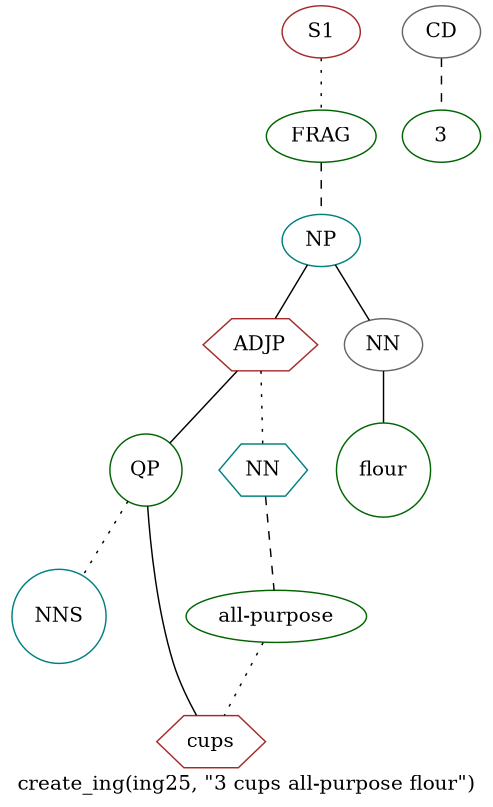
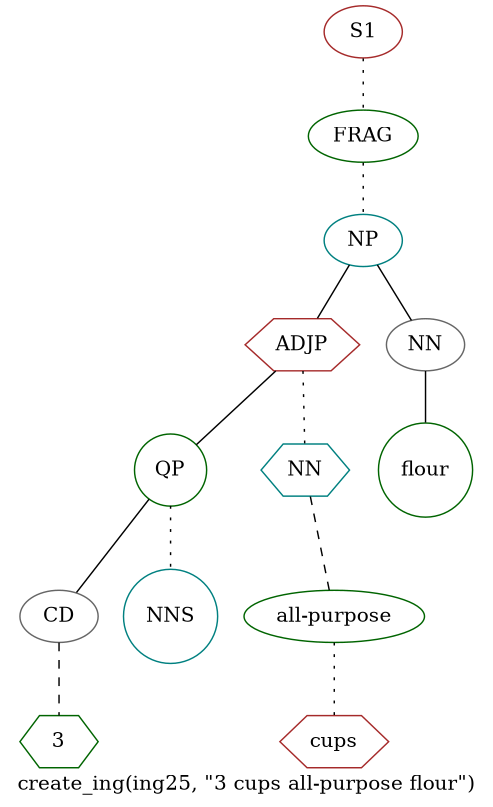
  graph {
    label="create_ing(ing25, \"3 cups all-purpose flour\")"
    node [color=darkgreen shape=ellipse]
    edge [style=dotted]
    n1 [color=brown label=S1]
    n2 [label=FRAG]
    n3 [color=teal label=NP]
    n4 [color=brown label=ADJP shape=hexagon]
    n5 [color=gray40 label=NN]
    n6 [label=QP shape=circle]
    n7 [color=teal label=NN shape=hexagon]
    n8 [label=flour shape=circle]
    n9 [color=gray40 label=CD]
    n10 [color=teal label=NNS shape=circle]
    n11 [label="all-purpose"]
-   n12 [label=3]
+   n12 [label=3 shape=hexagon]
    n13 [color=brown label=cups shape=hexagon]
    n1 -- n2
-   n2 -- n3 [style=dashed]
+   n2 -- n3
    n3 -- n4 [style=solid]
    n3 -- n5 [style=solid]
    n4 -- n6 [style=solid]
    n4 -- n7
    n5 -- n8 [style=solid]
-   n6 -- n13 [style=solid]
+   n6 -- n9 [style=solid]
    n6 -- n10
    n7 -- n11 [style=dashed]
    n9 -- n12 [style=dashed]
    n11 -- n13
  }
